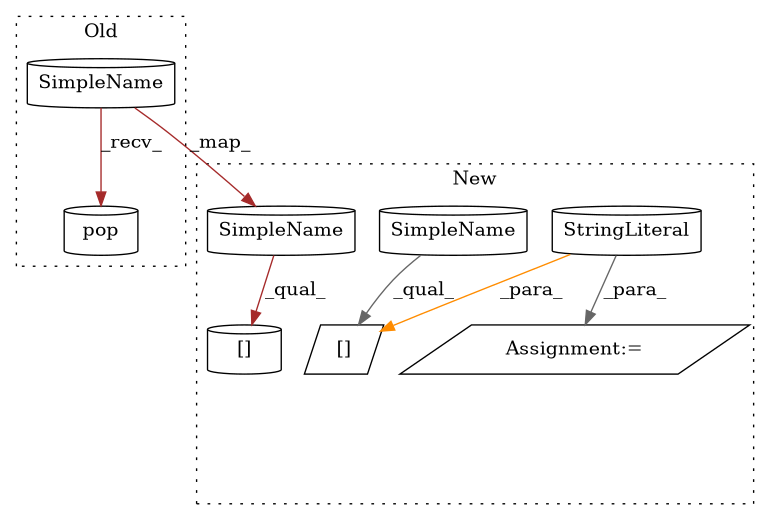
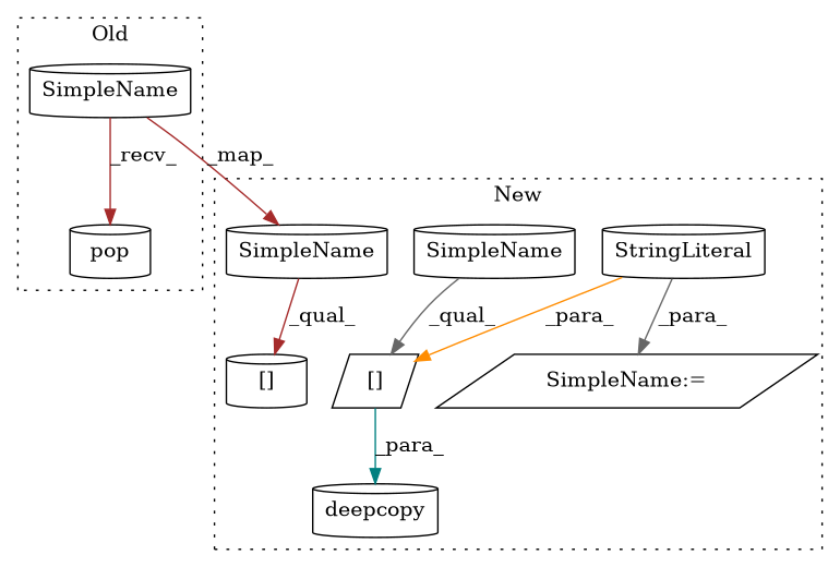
  digraph {
    node [a=42 l=13 shape=cylinder]
    edge [color=brown]
    n1 [a=32 l="4,1" label=pop s="1660,1670"]
    n2 [label=SimpleName s=1646]
-   n4 [a=7 l=1 label="Assignment:=" s=1643 shape=parallelogram]
+   n3 [a=32 l="9,1" label=deepcopy s="1644,1676"]
+   n4 [a=7 l=1 label="SimpleName:=" s=1643 shape=parallelogram]
    n5 [a=2 l="14,1" label="[]" s="1653,1675" shape=parallelogram]
    n6 [a=2 l="14,1" label="[]" s="1603,1623"]
    n7 [a=45 l=8 label=StringLiteral s=1667]
    n8 [label=SimpleName s=1603]
    n9 [label=SimpleName s=1653]
    subgraph cluster_1 {
      label=Old
      style=dotted
      n1
      n2
    }
    subgraph cluster_2 {
      label=New
      style=dotted
+     n3
      n4
      n5
      n6
      n7
      n8
      n9
    }
    n2 -> n1 [label=_recv_]
    n2 -> n8 [label=_map_]
+   n5 -> n3 [color=teal label=_para_]
    n7 -> n4 [color=gray40 label=_para_]
    n7 -> n5 [color=darkorange label=_para_]
    n8 -> n6 [label=_qual_]
    n9 -> n5 [color=gray40 label=_qual_]
  }
